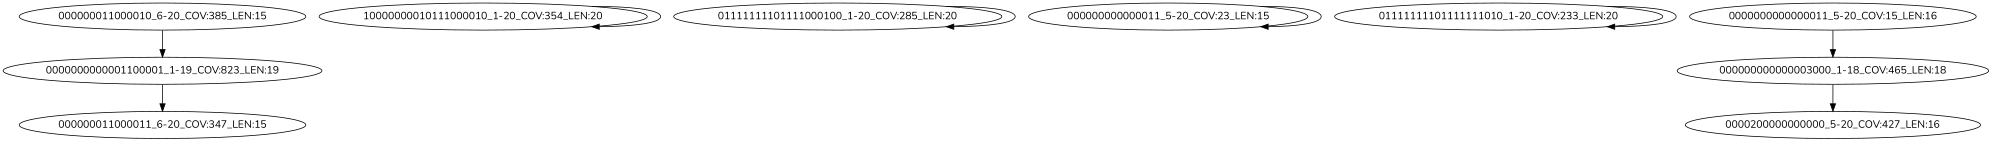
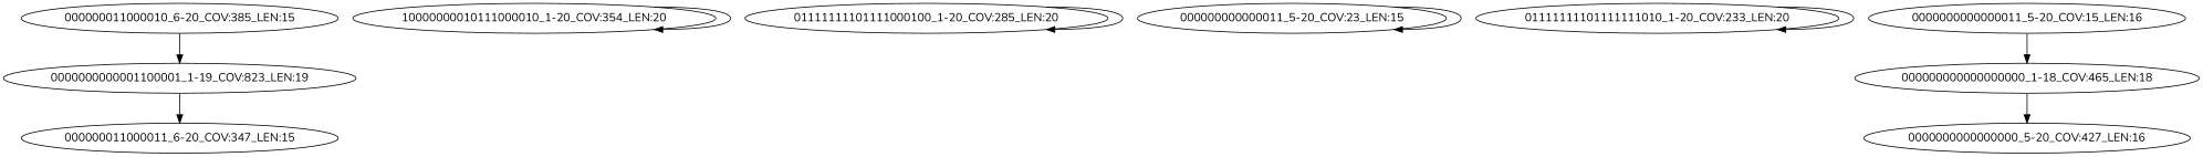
  digraph {
    fontname=Nunito
    node [fontname=Nunito]
    edge [fontname=Nunito]
    "0000000000001100001_1-19_COV:823_LEN:19"
    "000000011000011_6-20_COV:347_LEN:15"
    "000000011000010_6-20_COV:385_LEN:15"
    "10000000010111000010_1-20_COV:354_LEN:20"
    "01111111101111000100_1-20_COV:285_LEN:20"
    n6 [label="000000000000011_5-20_COV:23_LEN:15"]
    "01111111101111111010_1-20_COV:233_LEN:20"
-   "000000000000000000_1-18_COV:465_LEN:18" [label="000000000000003000_1-18_COV:465_LEN:18"]
-   "0000000000000000_5-20_COV:427_LEN:16" [label="0000200000000000_5-20_COV:427_LEN:16"]
+   "000000000000000000_1-18_COV:465_LEN:18"
+   "0000000000000000_5-20_COV:427_LEN:16"
    "0000000000000011_5-20_COV:15_LEN:16"
    "0000000000001100001_1-19_COV:823_LEN:19" -> "000000011000011_6-20_COV:347_LEN:15"
    "000000011000010_6-20_COV:385_LEN:15" -> "0000000000001100001_1-19_COV:823_LEN:19"
    "10000000010111000010_1-20_COV:354_LEN:20" -> "10000000010111000010_1-20_COV:354_LEN:20"
    "01111111101111000100_1-20_COV:285_LEN:20" -> "01111111101111000100_1-20_COV:285_LEN:20"
    n6 -> n6
    "01111111101111111010_1-20_COV:233_LEN:20" -> "01111111101111111010_1-20_COV:233_LEN:20"
    "000000000000000000_1-18_COV:465_LEN:18" -> "0000000000000000_5-20_COV:427_LEN:16"
    "0000000000000011_5-20_COV:15_LEN:16" -> "000000000000000000_1-18_COV:465_LEN:18"
  }
